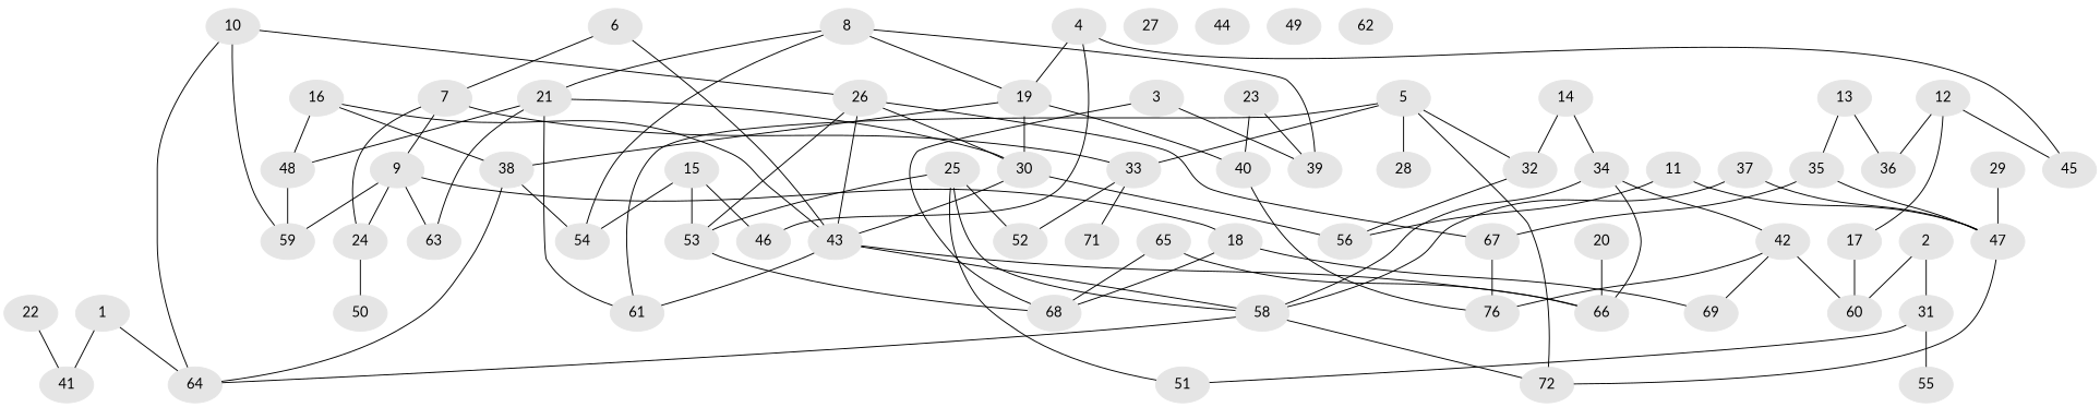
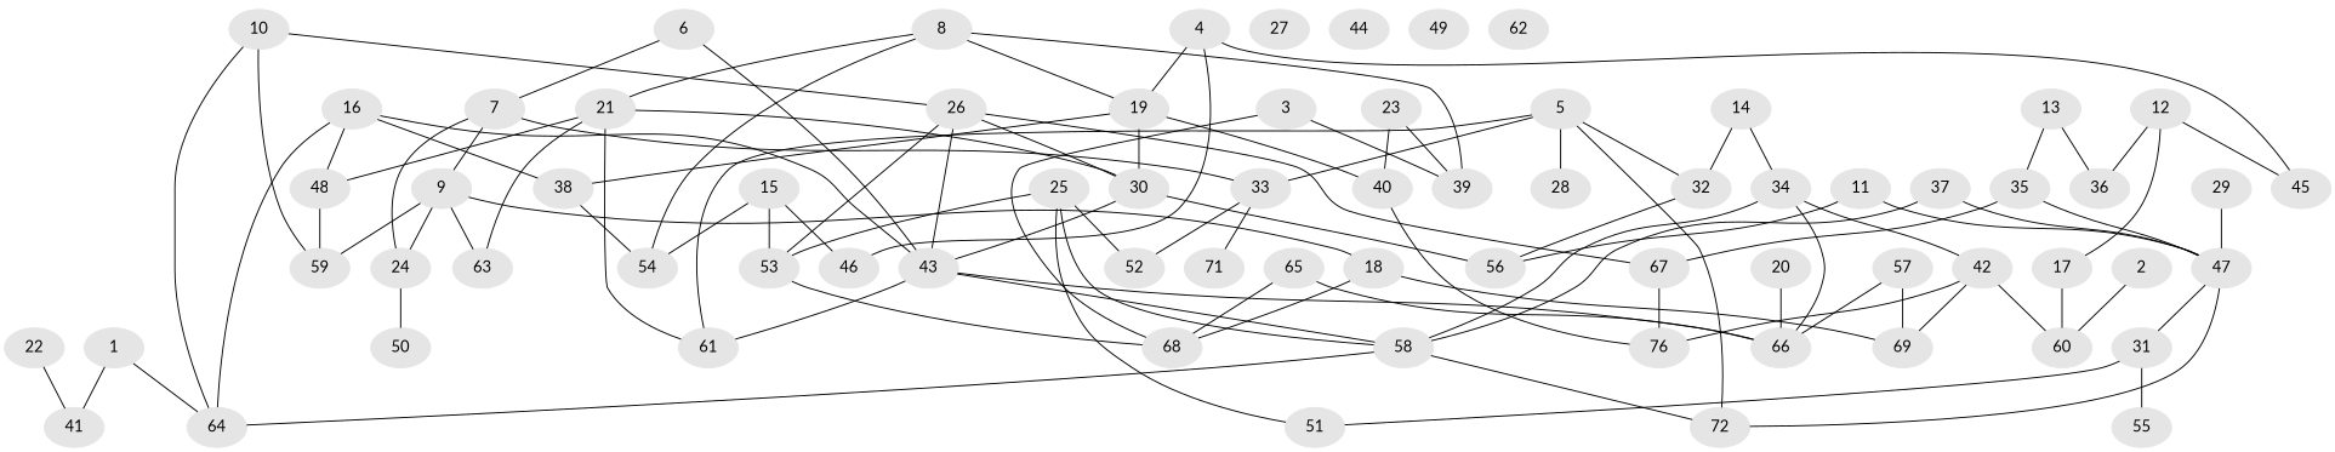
  graph {
    fontname=Lato
    node [color=gray90 fontname=Lato style=filled]
    edge [fontname=Lato]
    1
    41
    64
    2
    31
    60
    51
    55
    3
    39
    68
    4
    19
    45
    46
    38
    30
    40
    5
    28
    32
    33
    61
    72
    56
    52
    71
    6
    7
    43
    9
    24
    66
    58
    18
    59
    63
    50
    8
    21
    54
    48
    69
    10
    26
    53
    67
    11
    47
    12
    17
    36
    13
    35
    14
    34
    42
    15
    16
    n60 [label=76]
    20
    22
    23
    25
    27
    29
    37
    44
    49
+   57
    62
    65
    1 -- 41
    1 -- 64
-   2 -- 31
+   47 -- 31
    2 -- 60
    31 -- 51
    31 -- 55
    3 -- 39
    3 -- 68
    4 -- 19
    4 -- 45
    4 -- 46
    19 -- 38
    19 -- 30
    19 -- 40
    38 -- 54
    30 -- 56
    30 -- 43
    40 -- n60
    5 -- 28
    5 -- 32
    5 -- 33
    5 -- 61
    5 -- 72
    32 -- 56
    33 -- 52
    33 -- 71
    6 -- 7
    6 -- 43
    7 -- 33
    7 -- 9
    7 -- 24
    43 -- 61
    43 -- 66
    43 -- 58
    9 -- 24
    9 -- 18
    9 -- 59
    9 -- 63
    24 -- 50
    58 -- 64
    58 -- 72
    18 -- 68
    18 -- 69
    8 -- 39
    8 -- 19
    8 -- 21
    8 -- 54
    21 -- 30
    21 -- 61
    21 -- 63
    21 -- 48
    48 -- 59
    10 -- 64
    10 -- 59
    10 -- 26
    26 -- 30
    26 -- 43
    26 -- 53
    26 -- 67
    53 -- 68
    67 -- n60
    11 -- 56
    11 -- 47
    47 -- 72
    12 -- 45
    12 -- 17
    12 -- 36
    17 -- 60
    13 -- 36
    13 -- 35
    35 -- 67
    35 -- 47
    14 -- 32
    14 -- 34
    34 -- 66
    34 -- 58
    34 -- 42
    42 -- 60
    42 -- 69
    42 -- n60
    15 -- 46
    15 -- 54
    15 -- 53
-   38 -- 64
+   16 -- 64
    16 -- 38
    16 -- 43
    16 -- 48
    20 -- 66
    22 -- 41
    23 -- 39
    23 -- 40
    25 -- 51
    25 -- 52
    25 -- 58
    25 -- 53
    29 -- 47
    37 -- 58
    37 -- 47
+   57 -- 66
+   57 -- 69
    65 -- 68
    65 -- 66
  }
